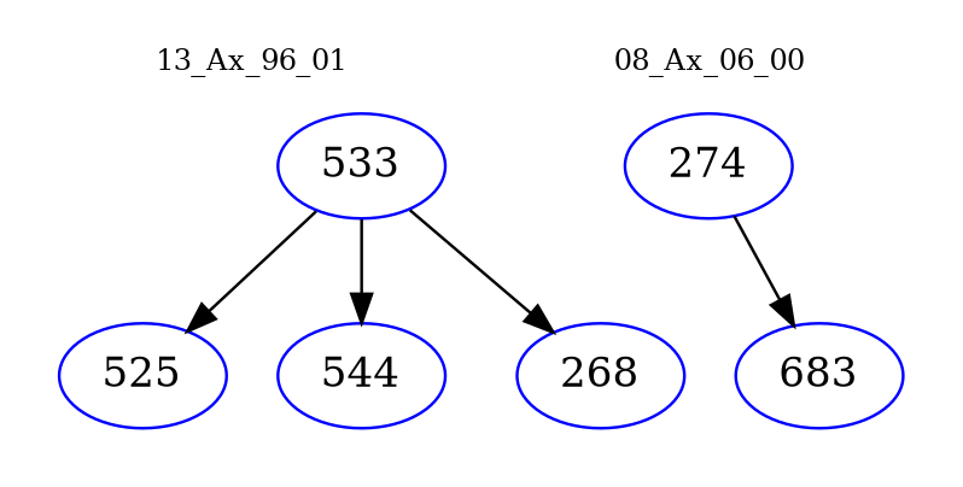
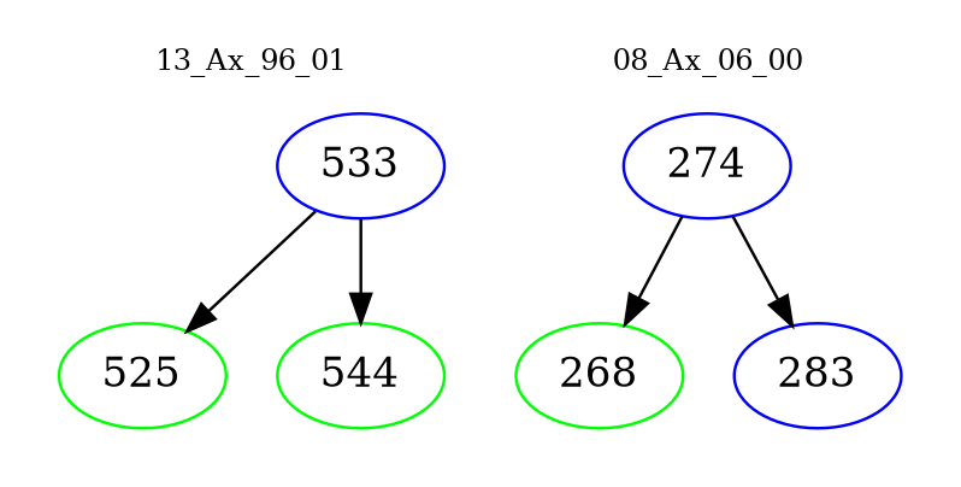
  digraph {
    node [color=blue]
    edge [color=black]
    n1 [label=533]
-   n2 [label=525]
-   n3 [label=544]
+   n2 [color=green label=525]
+   n3 [color=green label=544]
    n4 [label=274]
-   n5 [label=268]
-   n6 [label=683]
+   n5 [color=green label=268]
+   n6 [label=283]
    subgraph cluster_1 {
      color=white
      fontsize=10
      label="13_Ax_96_01"
      n1
      n2
      n3
    }
    subgraph cluster_2 {
      color=white
      fontsize=10
      label="08_Ax_06_00"
      n4
      n5
      n6
    }
    n1 -> n2
    n1 -> n3
-   n1 -> n5
+   n4 -> n5
    n4 -> n6
  }
